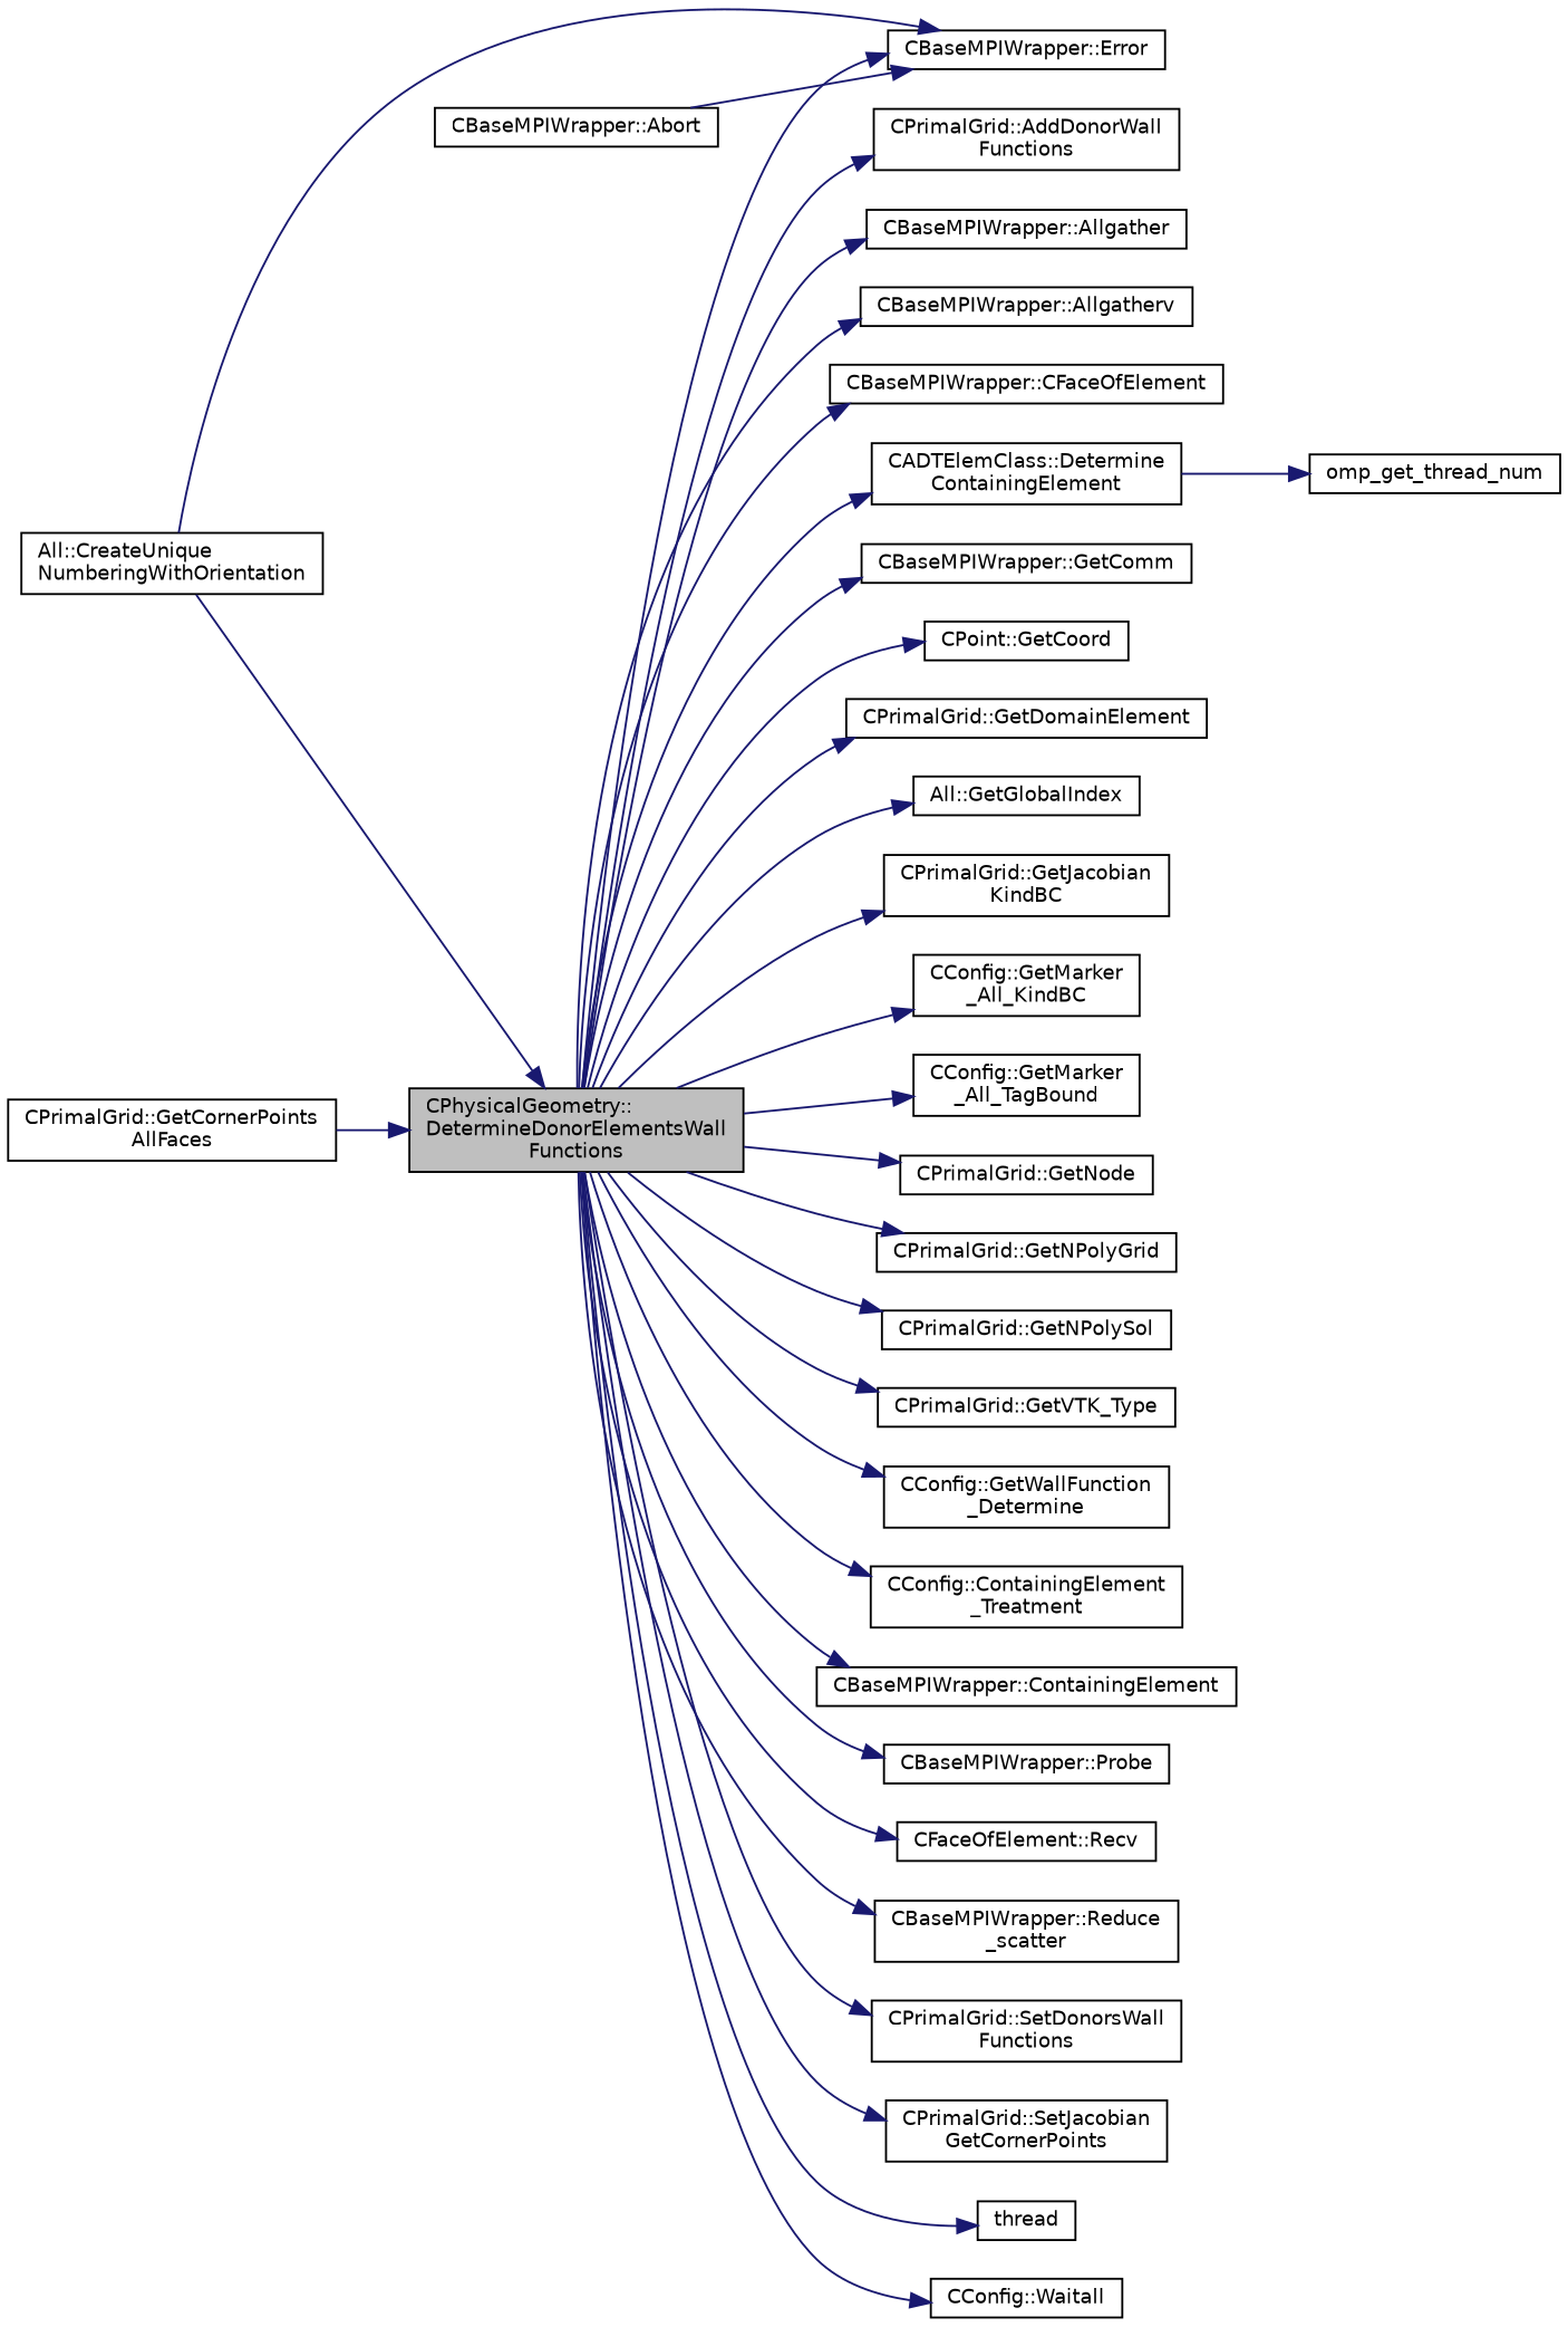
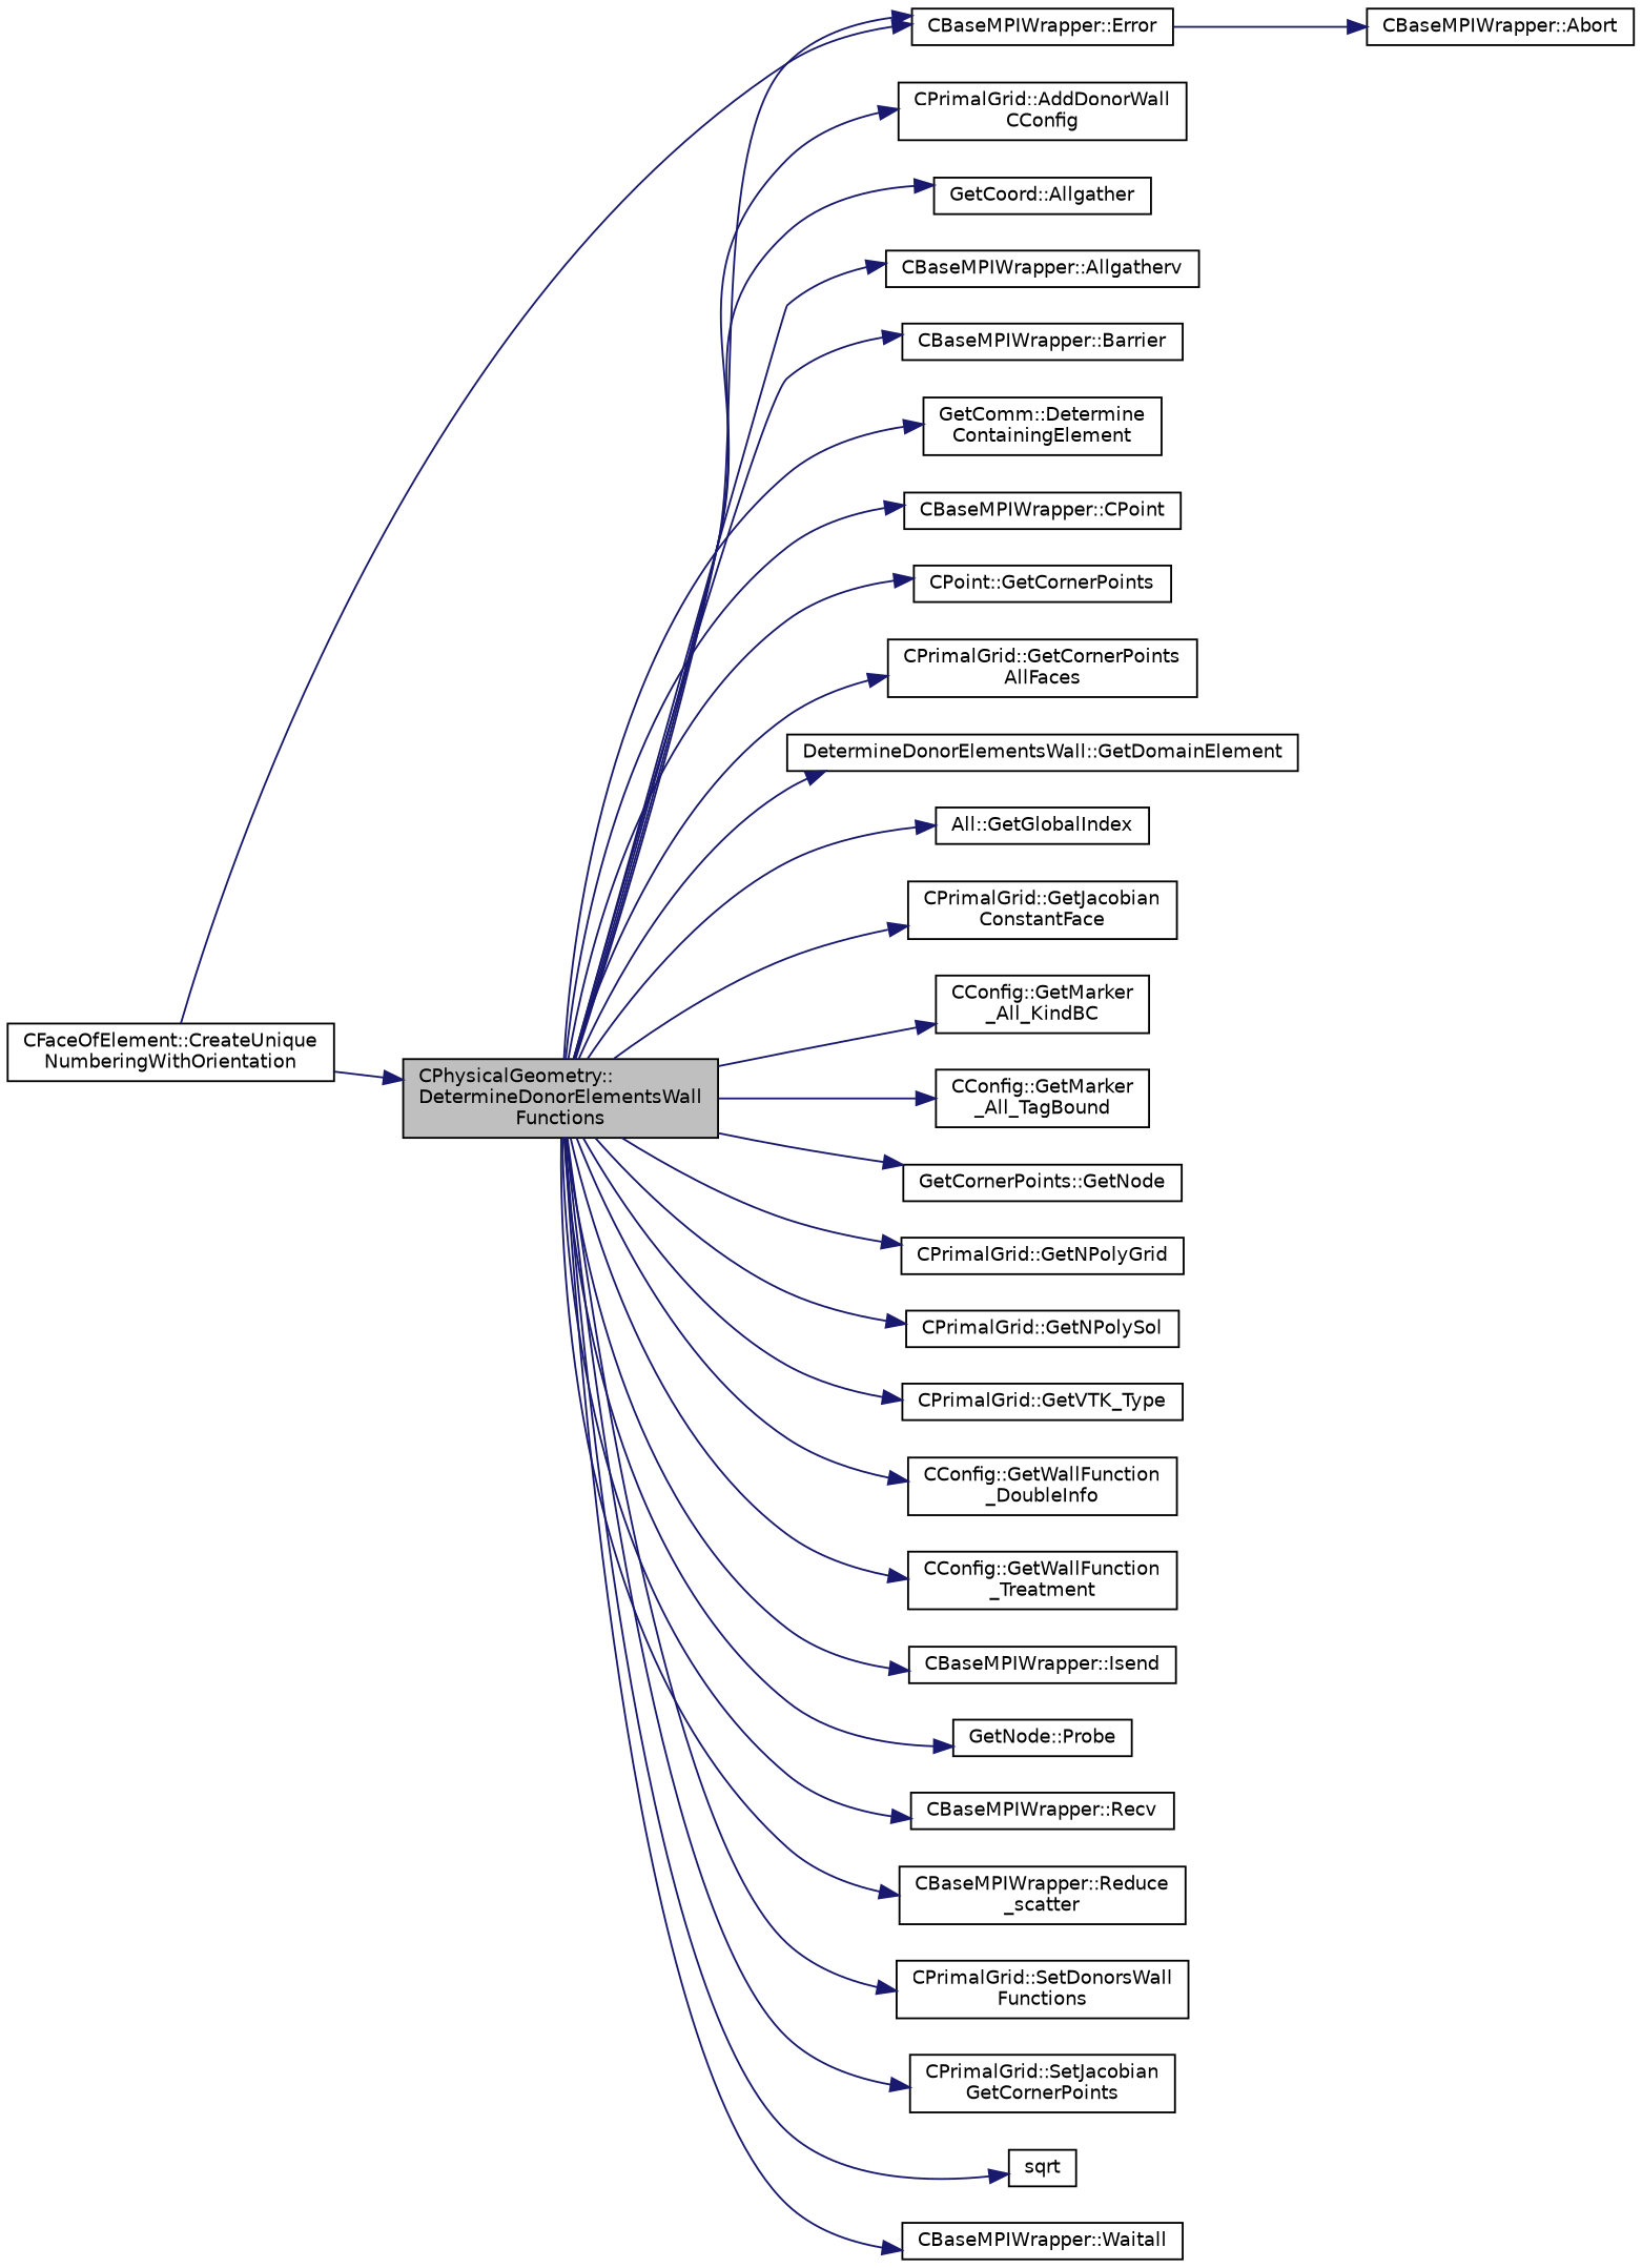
  digraph {
    rankdir=LR
    node [color=black fillcolor=white fontname=Helvetica fontsize=10 shape=record style=filled]
    edge [color=midnightblue fontname=Helvetica fontsize=10 labelfontname=Helvetica labelfontsize=10 style=solid]
    n1 [fillcolor=grey75 fontcolor=black height=0.2 label="CPhysicalGeometry::\lDetermineDonorElementsWall\lFunctions" width=0.4]
-   n2 [height=0.2 label="CPrimalGrid::AddDonorWall\lFunctions" width=0.4]
-   n3 [height=0.2 label="CBaseMPIWrapper::Allgather" width=0.4]
+   n2 [height=0.2 label="CPrimalGrid::AddDonorWall\lCConfig" width=0.4]
+   n3 [height=0.2 label="GetCoord::Allgather" width=0.4]
    n4 [height=0.2 label="CBaseMPIWrapper::Allgatherv" width=0.4]
-   n5 [height=0.2 label="CBaseMPIWrapper::CFaceOfElement" width=0.4]
+   n5 [height=0.2 label="CBaseMPIWrapper::Barrier" width=0.4]
    n6 [height=0.2 label="CBaseMPIWrapper::Error" width=0.4]
-   n7 [height=0.2 label="CADTElemClass::Determine\lContainingElement" width=0.4]
-   n8 [height=0.2 label="CBaseMPIWrapper::GetComm" width=0.4]
-   n9 [height=0.2 label="CPoint::GetCoord" width=0.4]
+   n7 [height=0.2 label="GetComm::Determine\lContainingElement" width=0.4]
+   n8 [height=0.2 label="CBaseMPIWrapper::CPoint" width=0.4]
+   n9 [height=0.2 label="CPoint::GetCornerPoints" width=0.4]
    n10 [height=0.2 label="CPrimalGrid::GetCornerPoints\lAllFaces" width=0.4]
-   n11 [height=0.2 label="CPrimalGrid::GetDomainElement" width=0.4]
+   n11 [height=0.2 label="DetermineDonorElementsWall::GetDomainElement" width=0.4]
    n12 [height=0.2 label="All::GetGlobalIndex" width=0.4]
-   n13 [height=0.2 label="CPrimalGrid::GetJacobian\lKindBC" width=0.4]
+   n13 [height=0.2 label="CPrimalGrid::GetJacobian\lConstantFace" width=0.4]
    n14 [height=0.2 label="CConfig::GetMarker\l_All_KindBC" width=0.4]
    n15 [height=0.2 label="CConfig::GetMarker\l_All_TagBound" width=0.4]
-   n16 [height=0.2 label="CPrimalGrid::GetNode" width=0.4]
+   n16 [height=0.2 label="GetCornerPoints::GetNode" width=0.4]
    n17 [height=0.2 label="CPrimalGrid::GetNPolyGrid" width=0.4]
    n18 [height=0.2 label="CPrimalGrid::GetNPolySol" width=0.4]
    n19 [height=0.2 label="CPrimalGrid::GetVTK_Type" width=0.4]
-   n20 [height=0.2 label="CConfig::GetWallFunction\l_Determine" width=0.4]
-   n21 [height=0.2 label="CConfig::ContainingElement\l_Treatment" width=0.4]
-   n22 [height=0.2 label="CBaseMPIWrapper::ContainingElement" width=0.4]
-   n23 [height=0.2 label="CBaseMPIWrapper::Probe" width=0.4]
-   n24 [height=0.2 label="CFaceOfElement::Recv" width=0.4]
+   n20 [height=0.2 label="CConfig::GetWallFunction\l_DoubleInfo" width=0.4]
+   n21 [height=0.2 label="CConfig::GetWallFunction\l_Treatment" width=0.4]
+   n22 [height=0.2 label="CBaseMPIWrapper::Isend" width=0.4]
+   n23 [height=0.2 label="GetNode::Probe" width=0.4]
+   n24 [height=0.2 label="CBaseMPIWrapper::Recv" width=0.4]
    n25 [height=0.2 label="CBaseMPIWrapper::Reduce\l_scatter" width=0.4]
    n26 [height=0.2 label="CPrimalGrid::SetDonorsWall\lFunctions" width=0.4]
    n27 [height=0.2 label="CPrimalGrid::SetJacobian\lGetCornerPoints" width=0.4]
-   n28 [height=0.2 label=thread width=0.4]
-   n29 [height=0.2 label="CConfig::Waitall" width=0.4]
-   n30 [height=0.2 label="All::CreateUnique\lNumberingWithOrientation" width=0.4]
+   n28 [height=0.2 label=sqrt width=0.4]
+   n29 [height=0.2 label="CBaseMPIWrapper::Waitall" width=0.4]
+   n30 [height=0.2 label="CFaceOfElement::CreateUnique\lNumberingWithOrientation" width=0.4]
    n31 [height=0.2 label="CBaseMPIWrapper::Abort" width=0.4]
-   n32 [height=0.2 label=omp_get_thread_num width=0.4]
    n1 -> n2
    n1 -> n3
    n1 -> n4
    n1 -> n5
    n1 -> n6
    n1 -> n7
    n1 -> n8
    n1 -> n9
-   n10 -> n1
+   n1 -> n10
    n1 -> n11
    n1 -> n12
    n1 -> n13
    n1 -> n14
    n1 -> n15
    n1 -> n16
    n1 -> n17
    n1 -> n18
    n1 -> n19
    n1 -> n20
    n1 -> n21
    n1 -> n22
    n1 -> n23
    n1 -> n24
    n1 -> n25
    n1 -> n26
    n1 -> n27
    n1 -> n28
    n1 -> n29
-   n31 -> n6
-   n7 -> n32
+   n6 -> n31
    n30 -> n1
    n30 -> n6
  }
